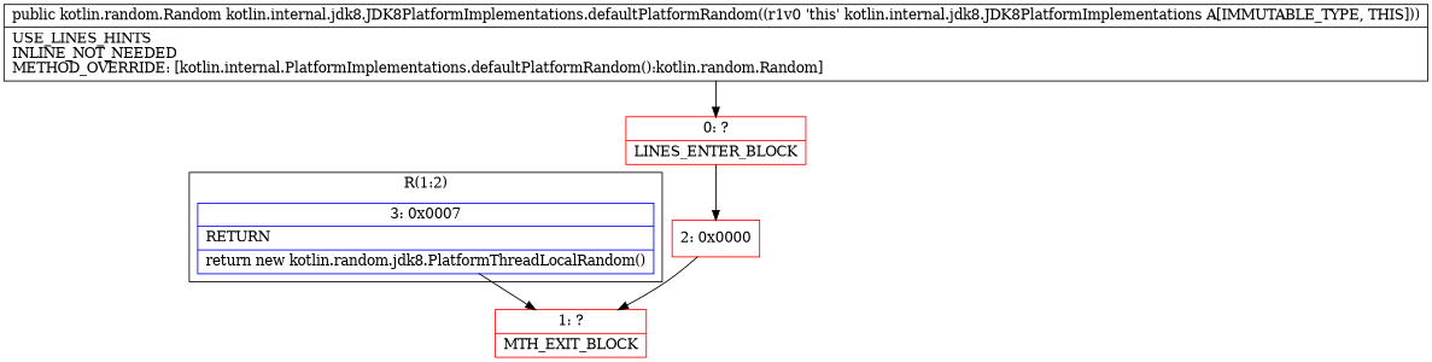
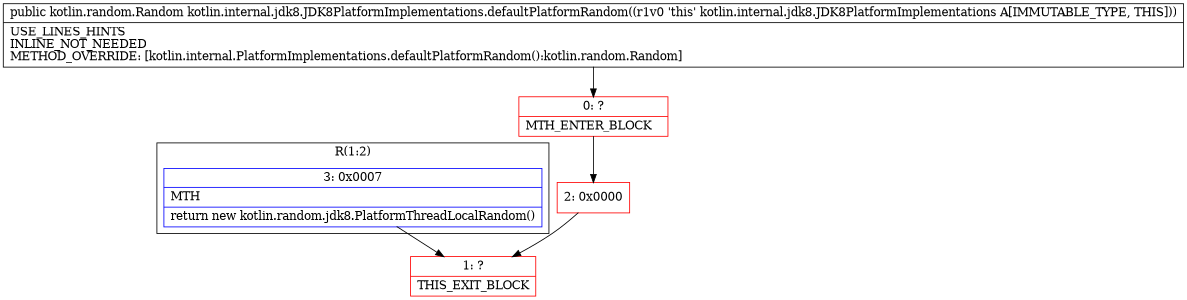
  digraph {
    node [color=red shape=record]
-   n1 [color=blue label="{3\:\ 0x0007|RETURN\l|return new kotlin.random.jdk8.PlatformThreadLocalRandom()\l}"]
-   n2 [label="{1\:\ ?|MTH_EXIT_BLOCK\l}"]
-   n3 [label="{0\:\ ?|LINES_ENTER_BLOCK\l}"]
+   n1 [color=blue label="{3\:\ 0x0007|MTH\l|return new kotlin.random.jdk8.PlatformThreadLocalRandom()\l}"]
+   n2 [label="{1\:\ ?|THIS_EXIT_BLOCK\l}"]
+   n3 [label="{0\:\ ?|MTH_ENTER_BLOCK\l}"]
    n4 [label="{2\:\ 0x0000}"]
    n5 [label="{public kotlin.random.Random kotlin.internal.jdk8.JDK8PlatformImplementations.defaultPlatformRandom((r1v0 'this' kotlin.internal.jdk8.JDK8PlatformImplementations A[IMMUTABLE_TYPE, THIS]))  | USE_LINES_HINTS\lINLINE_NOT_NEEDED\lMETHOD_OVERRIDE: [kotlin.internal.PlatformImplementations.defaultPlatformRandom():kotlin.random.Random]\l}" color=""]
    subgraph cluster_1 {
      label="R(1:2)"
      n1
    }
    n1 -> n2
    n3 -> n4
    n4 -> n2
    n5 -> n3
  }
